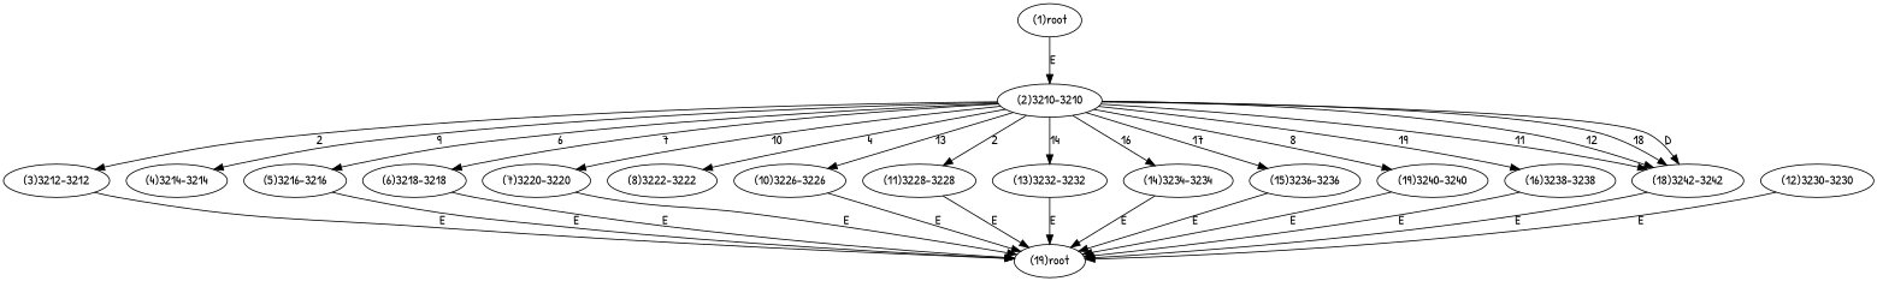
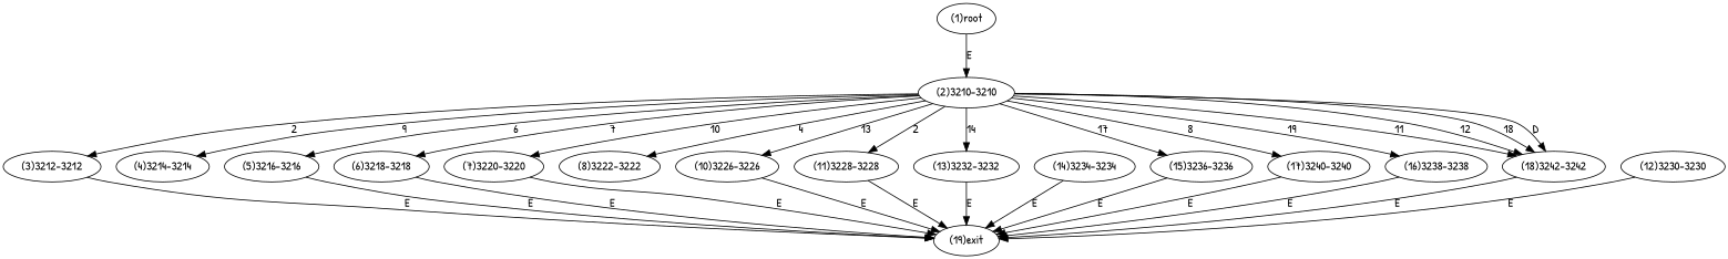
  digraph {
    fontname="Patrick Hand"
    node [fontname="Patrick Hand"]
    edge [fontname="Patrick Hand"]
    n1 [label="(1)root"]
    n2 [label="(2)3210-3210"]
    n3 [label="(3)3212-3212"]
    n4 [label="(4)3214-3214"]
    n5 [label="(5)3216-3216"]
    n6 [label="(6)3218-3218"]
    n7 [label="(7)3220-3220"]
    n8 [label="(8)3222-3222"]
    n9 [label="(10)3226-3226"]
    n10 [label="(11)3228-3228"]
    n11 [label="(13)3232-3232"]
    n12 [label="(14)3234-3234"]
    n13 [label="(15)3236-3236"]
-   n14 [label="(19)3240-3240"]
+   n14 [label="(17)3240-3240"]
    n15 [label="(16)3238-3238"]
    n16 [label="(18)3242-3242"]
-   n17 [label="(19)root"]
+   n17 [label="(19)exit"]
    n18 [label="(12)3230-3230"]
    n1 -> n2 [label=E]
    n2 -> n3 [label=2]
    n2 -> n4 [label=9]
    n2 -> n5 [label=6]
    n2 -> n6 [label=7]
    n2 -> n7 [label=10]
    n2 -> n8 [label=4]
    n2 -> n9 [label=13]
    n2 -> n10 [label=2]
    n2 -> n11 [label=14]
-   n2 -> n12 [label=16]
    n2 -> n13 [label=17]
    n2 -> n14 [label=8]
    n2 -> n15 [label=19]
    n2 -> n16 [label=11]
    n2 -> n16 [label=12]
    n2 -> n16 [label=18]
    n2 -> n16 [label=D]
    n3 -> n17 [label=E]
    n5 -> n17 [label=E]
    n6 -> n17 [label=E]
    n7 -> n17 [label=E]
    n9 -> n17 [label=E]
    n10 -> n17 [label=E]
    n11 -> n17 [label=E]
    n12 -> n17 [label=E]
    n13 -> n17 [label=E]
    n14 -> n17 [label=E]
    n15 -> n17 [label=E]
    n16 -> n17 [label=E]
    n18 -> n17 [label=E]
  }
